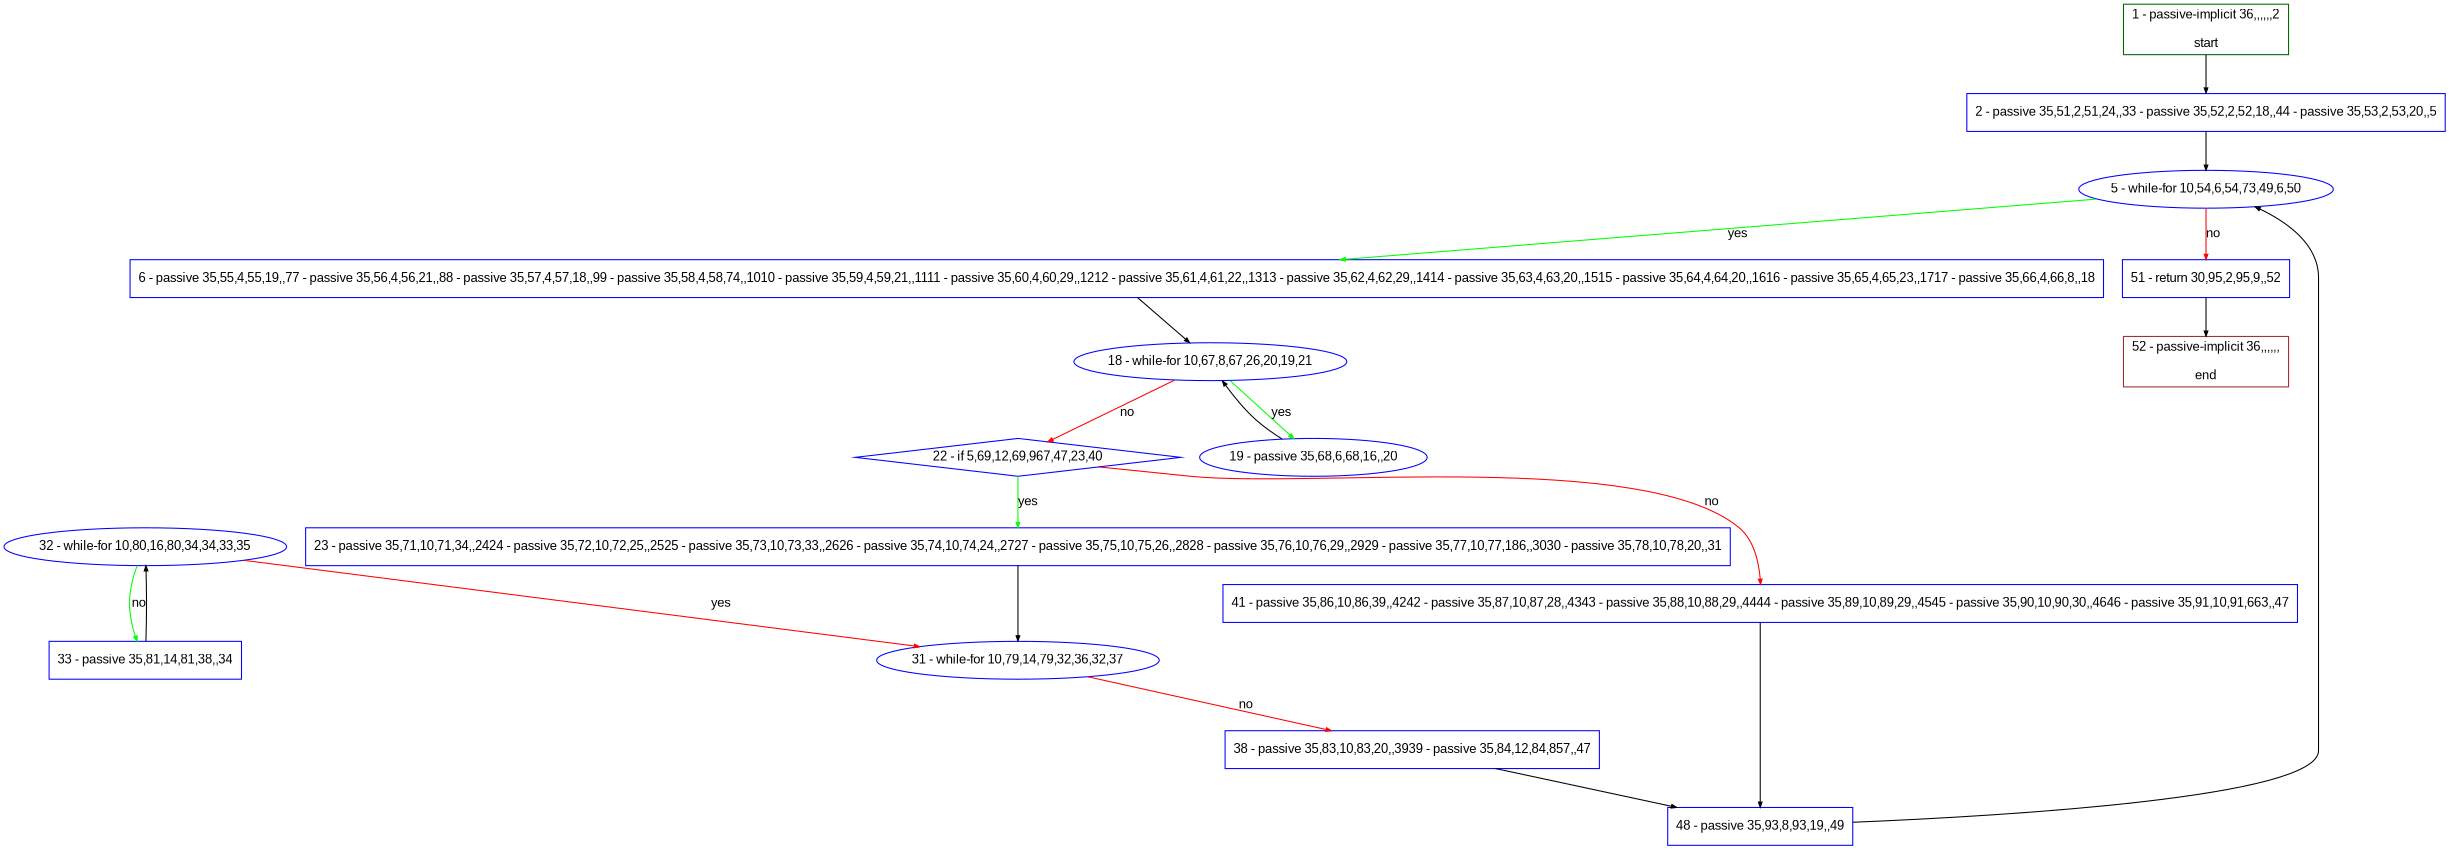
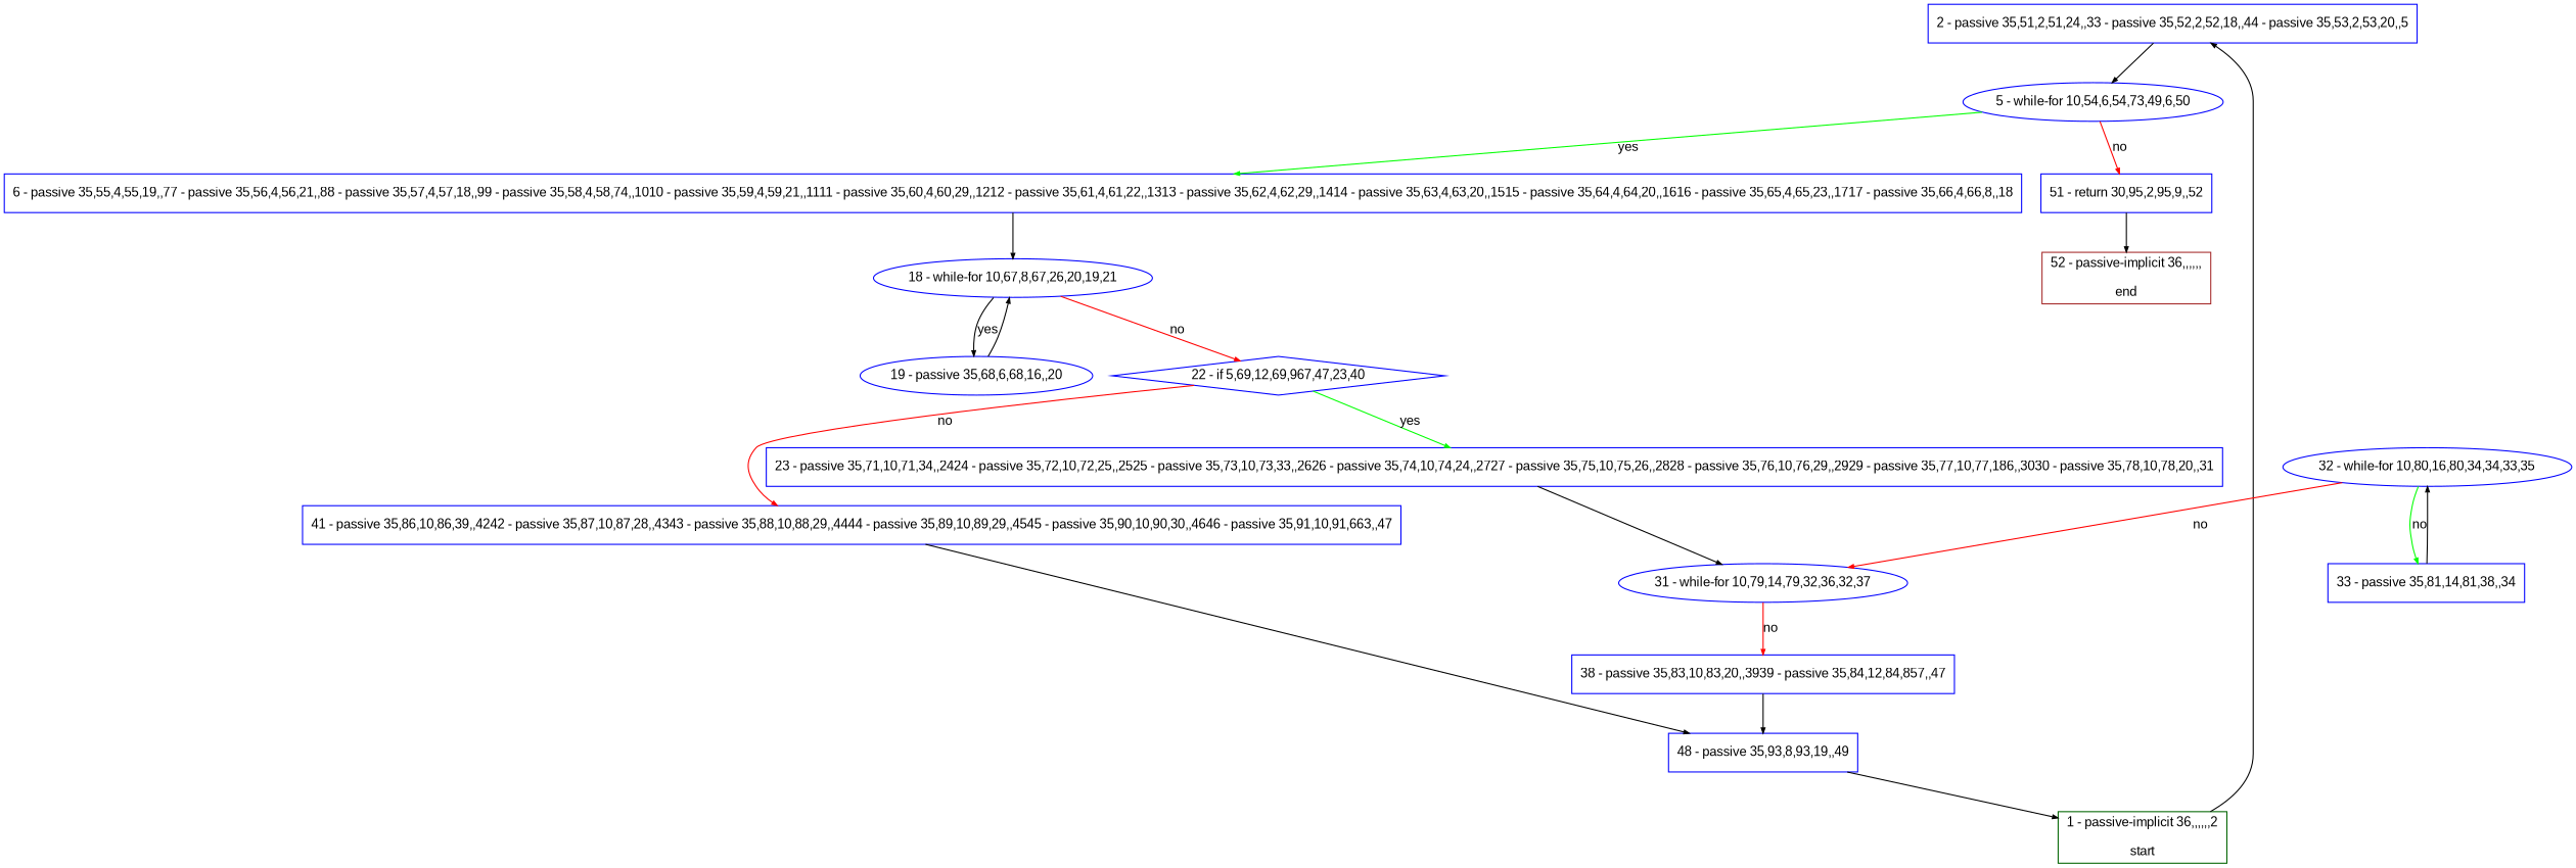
  digraph {
    bgcolor=white
    compound=true
    fillcolor="#FFFFCC"
    fontname=Arial
    fontsize=12
    pack=true
    packmode=clust
    style="rounded,filled"
    node [color="#0000ff" compound=true fillcolor="#ffffff" fixedsize=false fontname=Arial fontsize=12 node_initialized=no shape=box style=filled]
    edge [arrowhead=normal arrowsize=0.5 arrowtail=none color="#000000" compound=true dir=forward fontcolor=black fontname=Arial fontsize=12]
    n1 [label="2 - passive 35,51,2,51,24,,33 - passive 35,52,2,52,18,,44 - passive 35,53,2,53,20,,5"]
    n2 [label="5 - while-for 10,54,6,54,73,49,6,50" shape=oval]
    n3 [label="6 - passive 35,55,4,55,19,,77 - passive 35,56,4,56,21,,88 - passive 35,57,4,57,18,,99 - passive 35,58,4,58,74,,1010 - passive 35,59,4,59,21,,1111 - passive 35,60,4,60,29,,1212 - passive 35,61,4,61,22,,1313 - passive 35,62,4,62,29,,1414 - passive 35,63,4,63,20,,1515 - passive 35,64,4,64,20,,1616 - passive 35,65,4,65,23,,1717 - passive 35,66,4,66,8,,18"]
    n4 [label="51 - return 30,95,2,95,9,,52"]
    n5 [color="#006400" label="1 - passive-implicit 36,,,,,,2\n\nstart"]
    n6 [label="18 - while-for 10,67,8,67,26,20,19,21" shape=oval]
    n7 [color="#a52a2a" label="52 - passive-implicit 36,,,,,,\n\nend"]
    n8 [label="19 - passive 35,68,6,68,16,,20" shape=ellipse]
    n9 [label="22 - if 5,69,12,69,967,47,23,40" shape=diamond]
    n10 [label="23 - passive 35,71,10,71,34,,2424 - passive 35,72,10,72,25,,2525 - passive 35,73,10,73,33,,2626 - passive 35,74,10,74,24,,2727 - passive 35,75,10,75,26,,2828 - passive 35,76,10,76,29,,2929 - passive 35,77,10,77,186,,3030 - passive 35,78,10,78,20,,31"]
    n11 [label="41 - passive 35,86,10,86,39,,4242 - passive 35,87,10,87,28,,4343 - passive 35,88,10,88,29,,4444 - passive 35,89,10,89,29,,4545 - passive 35,90,10,90,30,,4646 - passive 35,91,10,91,663,,47"]
    n12 [label="31 - while-for 10,79,14,79,32,36,32,37" shape=oval]
    n13 [label="48 - passive 35,93,8,93,19,,49"]
    n14 [label="38 - passive 35,83,10,83,20,,3939 - passive 35,84,12,84,857,,47"]
    n15 [label="32 - while-for 10,80,16,80,34,34,33,35" shape=oval]
    n16 [label="33 - passive 35,81,14,81,38,,34"]
    n1 -> n2
    n2 -> n3 [color="#00ff00" label=yes]
    n2 -> n4 [color="#ff0000" label=no]
    n3 -> n6
    n4 -> n7
    n5 -> n1
-   n6 -> n8 [color="#00ff00" label=yes]
+   n6 -> n8 [label=yes]
    n6 -> n9 [color="#ff0000" label=no]
    n8 -> n6
    n9 -> n10 [color="#00ff00" label=yes]
    n9 -> n11 [color="#ff0000" label=no]
    n10 -> n12
    n11 -> n13
    n12 -> n14 [color="#ff0000" label=no]
-   n13 -> n2
+   n13 -> n5
    n14 -> n13
-   n15 -> n12 [color="#ff0000" label=yes]
+   n15 -> n12 [color="#ff0000" label=no]
    n15 -> n16 [color="#00ff00" label=no]
    n16 -> n15
  }
